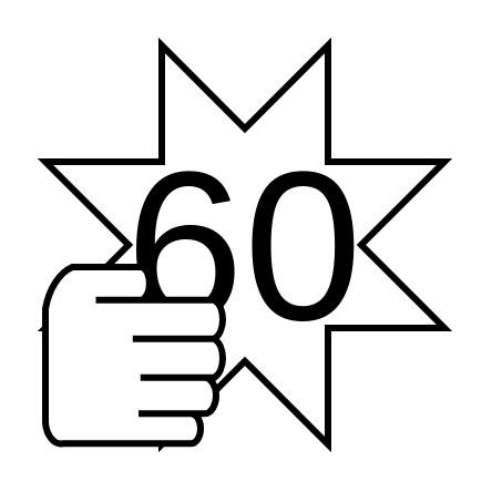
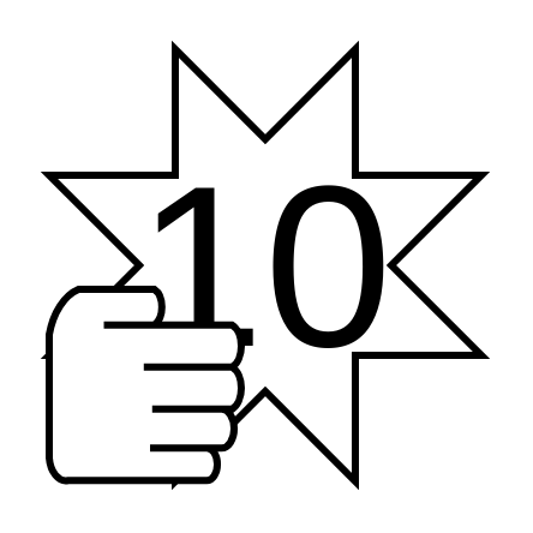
  <mxCell id="0" />
  <mxCell id="1" parent="0" />
  <mxCell id="2" value="" style="verticalLabelPosition=bottom;verticalAlign=top;html=1;shape=mxgraph.basic.8_point_star;strokeWidth=3;fontSize=96;" vertex="1" parent="1"><mxGeometry x="20" y="20" width="180" height="180" as="geometry" /></mxCell>
- <mxCell id="3" value="60" style="text;html=1;strokeColor=none;fillColor=none;align=center;verticalAlign=middle;whiteSpace=wrap;rounded=0;fontSize=96;" vertex="1" parent="1"><mxGeometry x="20" y="20" width="180" height="180" as="geometry" /></mxCell>
+ <mxCell id="3" value="10" style="text;html=1;strokeColor=none;fillColor=none;align=center;verticalAlign=middle;whiteSpace=wrap;rounded=0;fontSize=96;" vertex="1" parent="1"><mxGeometry x="20" y="20" width="180" height="180" as="geometry" /></mxCell>
  <mxCell id="4" value="" style="shape=mxgraph.bpmn.manual_task;html=1;outlineConnect=0;strokeWidth=3;fontSize=96;" vertex="1" parent="1"><mxGeometry x="20" y="120" width="80" height="80" as="geometry" /></mxCell>
